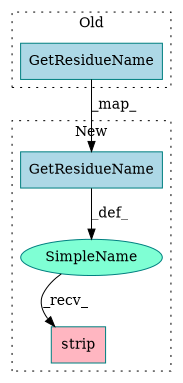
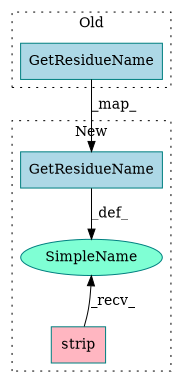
  digraph {
    node [a=32 l=16 s=9260 shape=box style=filled fillcolor=lightblue color=teal]
    n1 [label=GetResidueName]
    n2 [l=7 label=strip s=9277 fillcolor=lightpink]
    n3 [a=42 label=SimpleName shape=ellipse fillcolor=aquamarine l="" s=""]
    n4 [label=GetResidueName]
    subgraph cluster_1 {
      label=New
      style=dotted
      n1
      n2
      n3
    }
    subgraph cluster_2 {
      label=Old
      style=dotted
      n4
    }
    n1 -> n3 [label=_def_]
-   n3 -> n2 [label=_recv_]
+   n2 -> n3 [label=_recv_]
    n4 -> n1 [label=_map_]
  }
